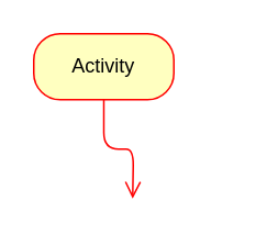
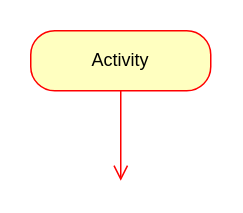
  <mxCell id="0" />
  <mxCell id="1" parent="0" />
- <mxCell id="2" value="Activity" style="rounded=1;whiteSpace=wrap;html=1;arcSize=40;fontColor=#000000;fillColor=#ffffc0;strokeColor=#ff0000;sketch=0;" vertex="1" parent="1"><mxGeometry x="20" y="20" width="85" height="40" as="geometry" /></mxCell>
+ <mxCell id="2" value="Activity" style="rounded=1;whiteSpace=wrap;html=1;arcSize=40;fontColor=#000000;fillColor=#ffffc0;strokeColor=#ff0000;sketch=0;" vertex="1" parent="1"><mxGeometry x="20" y="20" width="120" height="40" as="geometry" /></mxCell>
  <mxCell id="3" value="" style="edgeStyle=orthogonalEdgeStyle;html=1;verticalAlign=bottom;endArrow=open;endSize=8;strokeColor=#ff0000;fillColor=#B2C9AB;fontColor=#46495D;" edge="1" source="2" parent="1"><mxGeometry relative="1" as="geometry"><mxPoint x="80" y="120" as="targetPoint" /></mxGeometry></mxCell>
